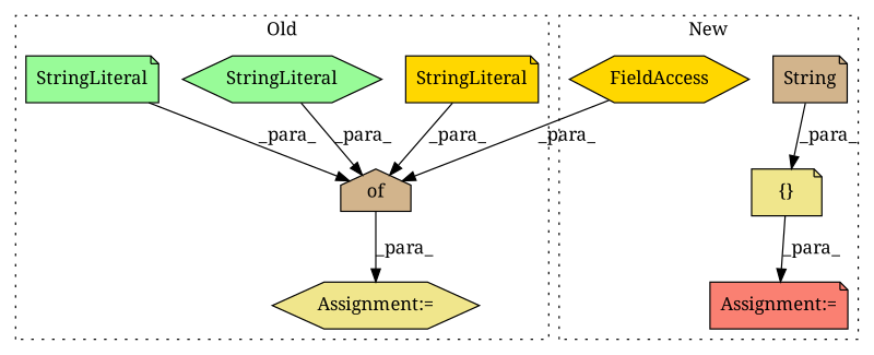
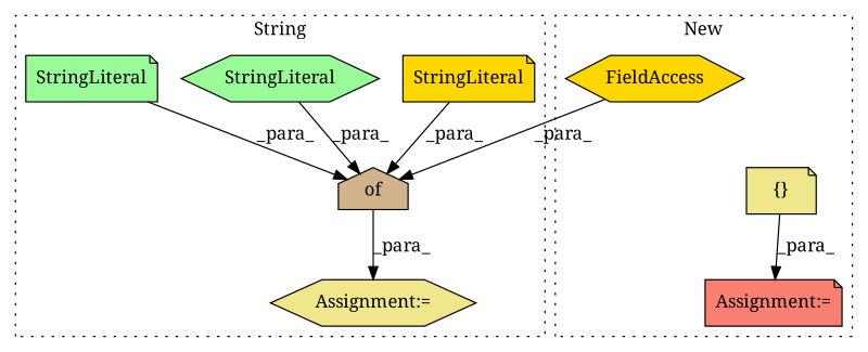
  digraph {
    fontname="Noto Serif"
    node [a=45 fillcolor=tan fontname="Noto Serif" l=6 shape=note style=filled]
    edge [fontname="Noto Serif"]
    n1 [a=32 l="3,1" label=of s="14444,14482" shape=house]
    n2 [fillcolor=gold label=StringLiteral s=14455]
    n3 [fillcolor=palegreen l=7 label=StringLiteral s=14447 shape=hexagon]
    n4 [fillcolor=palegreen label=StringLiteral s=14462]
    n5 [a=7 fillcolor=khaki l=1 label="Assignment:=" s=14507 shape=hexagon]
-   n6 [a=32 l="7,1" label=String s="14769,14789"]
    n7 [a=7 fillcolor=salmon l=1 label="Assignment:=" s=14115]
    n8 [a=22 fillcolor=gold l=13 label=FieldAccess s=14776 shape=hexagon]
    n9 [a=4 fillcolor=khaki l="1,1" label="{}" s="14309,14906"]
    subgraph cluster_1 {
-     label=Old
+     label=String
      style=dotted
      n1
      n2
      n3
      n4
      n5
    }
    subgraph cluster_2 {
      label=New
      style=dotted
-     n6
      n7
      n8
      n9
    }
    n1 -> n5 [label=_para_]
    n2 -> n1 [label=_para_]
    n3 -> n1 [label=_para_]
    n4 -> n1 [label=_para_]
-   n6 -> n9 [label=_para_]
    n8 -> n1 [label=_para_]
    n9 -> n7 [label=_para_]
  }
